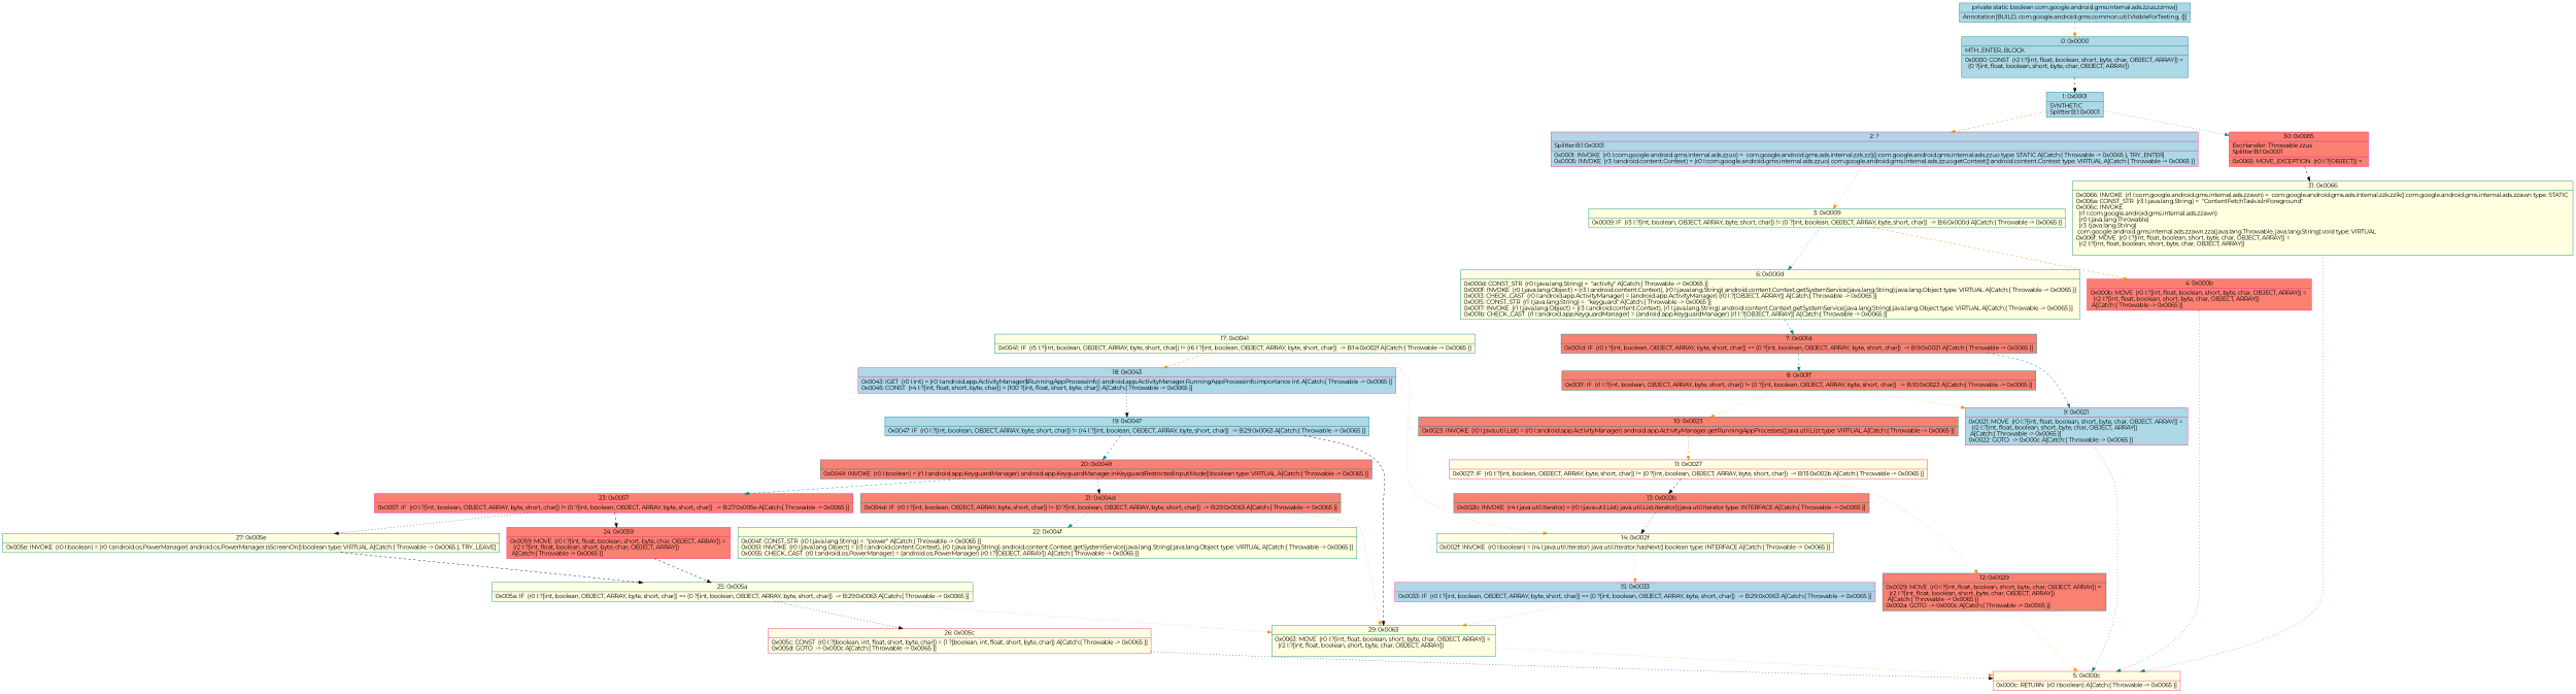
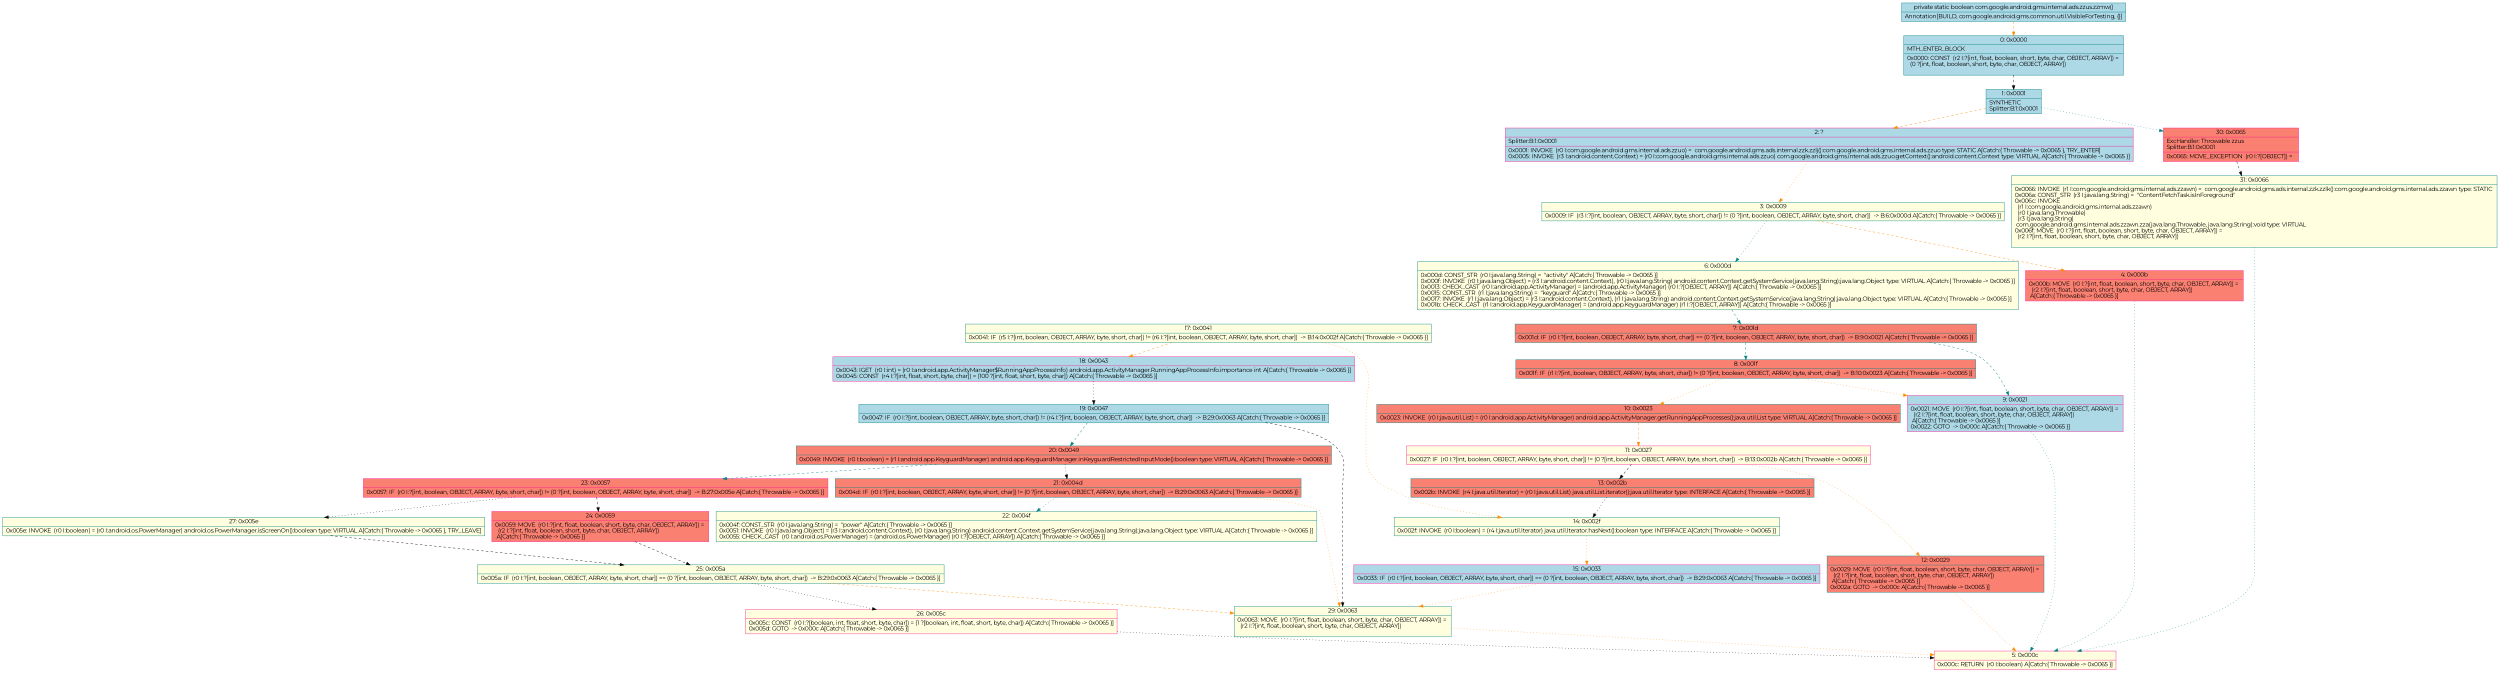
  digraph {
    fontname=Montserrat
    node [color=teal fillcolor=lightyellow fontname=Montserrat shape=record style=filled]
    edge [color=darkorange fontname=Montserrat style=dotted]
    n1 [fillcolor=lightblue label="{0\:\ 0x0000|MTH_ENTER_BLOCK\l|0x0000: CONST  (r2 I:?[int, float, boolean, short, byte, char, OBJECT, ARRAY]) = \l  (0 ?[int, float, boolean, short, byte, char, OBJECT, ARRAY])\l \l}"]
    n2 [fillcolor=lightblue label="{1\:\ 0x0001|SYNTHETIC\lSplitter:B:1:0x0001\l}"]
    n3 [color=deeppink fillcolor=lightblue label="{2\:\ ?|Splitter:B:1:0x0001\l|0x0001: INVOKE  (r0 I:com.google.android.gms.internal.ads.zzuo) =  com.google.android.gms.ads.internal.zzk.zzlj():com.google.android.gms.internal.ads.zzuo type: STATIC A[Catch:\{ Throwable \-\> 0x0065 \}, TRY_ENTER]\l0x0005: INVOKE  (r3 I:android.content.Context) = (r0 I:com.google.android.gms.internal.ads.zzuo) com.google.android.gms.internal.ads.zzuo.getContext():android.content.Context type: VIRTUAL A[Catch:\{ Throwable \-\> 0x0065 \}]\l}"]
    n4 [color=deeppink fillcolor=salmon label="{30\:\ 0x0065|ExcHandler: Throwable zzus\lSplitter:B:1:0x0001\l|0x0065: MOVE_EXCEPTION  (r0 I:?[OBJECT]) =  \l}"]
    n5 [label="{3\:\ 0x0009|0x0009: IF  (r3 I:?[int, boolean, OBJECT, ARRAY, byte, short, char]) != (0 ?[int, boolean, OBJECT, ARRAY, byte, short, char])  \-\> B:6:0x000d A[Catch:\{ Throwable \-\> 0x0065 \}]\l}"]
    n6 [label="{31\:\ 0x0066|0x0066: INVOKE  (r1 I:com.google.android.gms.internal.ads.zzawn) =  com.google.android.gms.ads.internal.zzk.zzlk():com.google.android.gms.internal.ads.zzawn type: STATIC \l0x006a: CONST_STR  (r3 I:java.lang.String) =  \"ContentFetchTask.isInForeground\" \l0x006c: INVOKE  \l  (r1 I:com.google.android.gms.internal.ads.zzawn)\l  (r0 I:java.lang.Throwable)\l  (r3 I:java.lang.String)\l com.google.android.gms.internal.ads.zzawn.zza(java.lang.Throwable, java.lang.String):void type: VIRTUAL \l0x006f: MOVE  (r0 I:?[int, float, boolean, short, byte, char, OBJECT, ARRAY]) = \l  (r2 I:?[int, float, boolean, short, byte, char, OBJECT, ARRAY])\l \l}"]
    n7 [color=deeppink fillcolor=salmon label="{4\:\ 0x000b|0x000b: MOVE  (r0 I:?[int, float, boolean, short, byte, char, OBJECT, ARRAY]) = \l  (r2 I:?[int, float, boolean, short, byte, char, OBJECT, ARRAY])\l A[Catch:\{ Throwable \-\> 0x0065 \}]\l}"]
    n8 [label="{6\:\ 0x000d|0x000d: CONST_STR  (r0 I:java.lang.String) =  \"activity\" A[Catch:\{ Throwable \-\> 0x0065 \}]\l0x000f: INVOKE  (r0 I:java.lang.Object) = (r3 I:android.content.Context), (r0 I:java.lang.String) android.content.Context.getSystemService(java.lang.String):java.lang.Object type: VIRTUAL A[Catch:\{ Throwable \-\> 0x0065 \}]\l0x0013: CHECK_CAST  (r0 I:android.app.ActivityManager) = (android.app.ActivityManager) (r0 I:?[OBJECT, ARRAY]) A[Catch:\{ Throwable \-\> 0x0065 \}]\l0x0015: CONST_STR  (r1 I:java.lang.String) =  \"keyguard\" A[Catch:\{ Throwable \-\> 0x0065 \}]\l0x0017: INVOKE  (r1 I:java.lang.Object) = (r3 I:android.content.Context), (r1 I:java.lang.String) android.content.Context.getSystemService(java.lang.String):java.lang.Object type: VIRTUAL A[Catch:\{ Throwable \-\> 0x0065 \}]\l0x001b: CHECK_CAST  (r1 I:android.app.KeyguardManager) = (android.app.KeyguardManager) (r1 I:?[OBJECT, ARRAY]) A[Catch:\{ Throwable \-\> 0x0065 \}]\l}"]
    n9 [color=deeppink label="{5\:\ 0x000c|0x000c: RETURN  (r0 I:boolean) A[Catch:\{ Throwable \-\> 0x0065 \}]\l}"]
    n10 [fillcolor=salmon label="{7\:\ 0x001d|0x001d: IF  (r0 I:?[int, boolean, OBJECT, ARRAY, byte, short, char]) == (0 ?[int, boolean, OBJECT, ARRAY, byte, short, char])  \-\> B:9:0x0021 A[Catch:\{ Throwable \-\> 0x0065 \}]\l}"]
    n11 [fillcolor=salmon label="{8\:\ 0x001f|0x001f: IF  (r1 I:?[int, boolean, OBJECT, ARRAY, byte, short, char]) != (0 ?[int, boolean, OBJECT, ARRAY, byte, short, char])  \-\> B:10:0x0023 A[Catch:\{ Throwable \-\> 0x0065 \}]\l}"]
    n12 [color=deeppink fillcolor=lightblue label="{9\:\ 0x0021|0x0021: MOVE  (r0 I:?[int, float, boolean, short, byte, char, OBJECT, ARRAY]) = \l  (r2 I:?[int, float, boolean, short, byte, char, OBJECT, ARRAY])\l A[Catch:\{ Throwable \-\> 0x0065 \}]\l0x0022: GOTO  \-\> 0x000c A[Catch:\{ Throwable \-\> 0x0065 \}]\l}"]
    n13 [fillcolor=salmon label="{10\:\ 0x0023|0x0023: INVOKE  (r0 I:java.util.List) = (r0 I:android.app.ActivityManager) android.app.ActivityManager.getRunningAppProcesses():java.util.List type: VIRTUAL A[Catch:\{ Throwable \-\> 0x0065 \}]\l}"]
    n14 [color=deeppink label="{11\:\ 0x0027|0x0027: IF  (r0 I:?[int, boolean, OBJECT, ARRAY, byte, short, char]) != (0 ?[int, boolean, OBJECT, ARRAY, byte, short, char])  \-\> B:13:0x002b A[Catch:\{ Throwable \-\> 0x0065 \}]\l}"]
    n15 [fillcolor=salmon label="{12\:\ 0x0029|0x0029: MOVE  (r0 I:?[int, float, boolean, short, byte, char, OBJECT, ARRAY]) = \l  (r2 I:?[int, float, boolean, short, byte, char, OBJECT, ARRAY])\l A[Catch:\{ Throwable \-\> 0x0065 \}]\l0x002a: GOTO  \-\> 0x000c A[Catch:\{ Throwable \-\> 0x0065 \}]\l}"]
    n16 [fillcolor=salmon label="{13\:\ 0x002b|0x002b: INVOKE  (r4 I:java.util.Iterator) = (r0 I:java.util.List) java.util.List.iterator():java.util.Iterator type: INTERFACE A[Catch:\{ Throwable \-\> 0x0065 \}]\l}"]
    n17 [label="{14\:\ 0x002f|0x002f: INVOKE  (r0 I:boolean) = (r4 I:java.util.Iterator) java.util.Iterator.hasNext():boolean type: INTERFACE A[Catch:\{ Throwable \-\> 0x0065 \}]\l}"]
    n18 [color=deeppink fillcolor=lightblue label="{15\:\ 0x0033|0x0033: IF  (r0 I:?[int, boolean, OBJECT, ARRAY, byte, short, char]) == (0 ?[int, boolean, OBJECT, ARRAY, byte, short, char])  \-\> B:29:0x0063 A[Catch:\{ Throwable \-\> 0x0065 \}]\l}"]
    n19 [label="{29\:\ 0x0063|0x0063: MOVE  (r0 I:?[int, float, boolean, short, byte, char, OBJECT, ARRAY]) = \l  (r2 I:?[int, float, boolean, short, byte, char, OBJECT, ARRAY])\l \l}"]
    n20 [label="{17\:\ 0x0041|0x0041: IF  (r5 I:?[int, boolean, OBJECT, ARRAY, byte, short, char]) != (r6 I:?[int, boolean, OBJECT, ARRAY, byte, short, char])  \-\> B:14:0x002f A[Catch:\{ Throwable \-\> 0x0065 \}]\l}"]
    n21 [color=deeppink fillcolor=lightblue label="{18\:\ 0x0043|0x0043: IGET  (r0 I:int) = (r0 I:android.app.ActivityManager$RunningAppProcessInfo) android.app.ActivityManager.RunningAppProcessInfo.importance int A[Catch:\{ Throwable \-\> 0x0065 \}]\l0x0045: CONST  (r4 I:?[int, float, short, byte, char]) = (100 ?[int, float, short, byte, char]) A[Catch:\{ Throwable \-\> 0x0065 \}]\l}"]
    n22 [fillcolor=lightblue label="{19\:\ 0x0047|0x0047: IF  (r0 I:?[int, boolean, OBJECT, ARRAY, byte, short, char]) != (r4 I:?[int, boolean, OBJECT, ARRAY, byte, short, char])  \-\> B:29:0x0063 A[Catch:\{ Throwable \-\> 0x0065 \}]\l}"]
    n23 [fillcolor=salmon label="{20\:\ 0x0049|0x0049: INVOKE  (r0 I:boolean) = (r1 I:android.app.KeyguardManager) android.app.KeyguardManager.inKeyguardRestrictedInputMode():boolean type: VIRTUAL A[Catch:\{ Throwable \-\> 0x0065 \}]\l}"]
    n24 [fillcolor=salmon label="{21\:\ 0x004d|0x004d: IF  (r0 I:?[int, boolean, OBJECT, ARRAY, byte, short, char]) != (0 ?[int, boolean, OBJECT, ARRAY, byte, short, char])  \-\> B:29:0x0063 A[Catch:\{ Throwable \-\> 0x0065 \}]\l}"]
    n25 [color=deeppink fillcolor=salmon label="{23\:\ 0x0057|0x0057: IF  (r0 I:?[int, boolean, OBJECT, ARRAY, byte, short, char]) != (0 ?[int, boolean, OBJECT, ARRAY, byte, short, char])  \-\> B:27:0x005e A[Catch:\{ Throwable \-\> 0x0065 \}]\l}"]
    n26 [label="{22\:\ 0x004f|0x004f: CONST_STR  (r0 I:java.lang.String) =  \"power\" A[Catch:\{ Throwable \-\> 0x0065 \}]\l0x0051: INVOKE  (r0 I:java.lang.Object) = (r3 I:android.content.Context), (r0 I:java.lang.String) android.content.Context.getSystemService(java.lang.String):java.lang.Object type: VIRTUAL A[Catch:\{ Throwable \-\> 0x0065 \}]\l0x0055: CHECK_CAST  (r0 I:android.os.PowerManager) = (android.os.PowerManager) (r0 I:?[OBJECT, ARRAY]) A[Catch:\{ Throwable \-\> 0x0065 \}]\l}"]
    n27 [color=deeppink fillcolor=salmon label="{24\:\ 0x0059|0x0059: MOVE  (r0 I:?[int, float, boolean, short, byte, char, OBJECT, ARRAY]) = \l  (r2 I:?[int, float, boolean, short, byte, char, OBJECT, ARRAY])\l A[Catch:\{ Throwable \-\> 0x0065 \}]\l}"]
    n28 [label="{27\:\ 0x005e|0x005e: INVOKE  (r0 I:boolean) = (r0 I:android.os.PowerManager) android.os.PowerManager.isScreenOn():boolean type: VIRTUAL A[Catch:\{ Throwable \-\> 0x0065 \}, TRY_LEAVE]\l}"]
    n29 [label="{25\:\ 0x005a|0x005a: IF  (r0 I:?[int, boolean, OBJECT, ARRAY, byte, short, char]) == (0 ?[int, boolean, OBJECT, ARRAY, byte, short, char])  \-\> B:29:0x0063 A[Catch:\{ Throwable \-\> 0x0065 \}]\l}"]
    n30 [color=deeppink label="{26\:\ 0x005c|0x005c: CONST  (r0 I:?[boolean, int, float, short, byte, char]) = (1 ?[boolean, int, float, short, byte, char]) A[Catch:\{ Throwable \-\> 0x0065 \}]\l0x005d: GOTO  \-\> 0x000c A[Catch:\{ Throwable \-\> 0x0065 \}]\l}"]
    n31 [fillcolor=lightblue label="{private static boolean com.google.android.gms.internal.ads.zzus.zzmw()  | Annotation[BUILD, com.google.android.gms.common.util.VisibleForTesting, \{\}]\l}"]
    n1 -> n2 [color=black style=dashed]
    n2 -> n3 [style=dashed]
    n2 -> n4 [color=teal]
    n3 -> n5
    n4 -> n6 [color=black style=dashed]
    n5 -> n7 [style=dashed]
    n5 -> n8 [color=teal]
    n6 -> n9 [color=teal]
    n7 -> n9 [color=teal]
    n8 -> n10 [color=teal style=dashed]
    n10 -> n11 [color=teal style=dashed]
    n10 -> n12 [color=teal style=dashed]
    n11 -> n12
    n11 -> n13
    n12 -> n9 [color=teal]
    n13 -> n14 [style=dashed]
    n14 -> n15
    n14 -> n16 [color=black style=dashed]
    n15 -> n9
    n16 -> n17 [color=black]
    n17 -> n18
    n18 -> n19
    n19 -> n9
    n20 -> n17
    n20 -> n21 [style=dashed]
    n21 -> n22 [color=black]
    n22 -> n19 [color=black style=dashed]
    n22 -> n23 [color=teal style=dashed]
    n23 -> n24 [color=black]
    n23 -> n25 [color=teal style=dashed]
    n24 -> n19
    n24 -> n26 [color=teal]
    n25 -> n27 [color=black style=dashed]
    n25 -> n28 [color=black]
    n27 -> n29 [color=black style=dashed]
    n28 -> n29 [color=black style=dashed]
-   n29 -> n19
+   n29 -> n19 [style=dashed]
    n29 -> n30 [color=black]
    n30 -> n9 [color=black]
    n31 -> n1 [style=dashed]
  }
